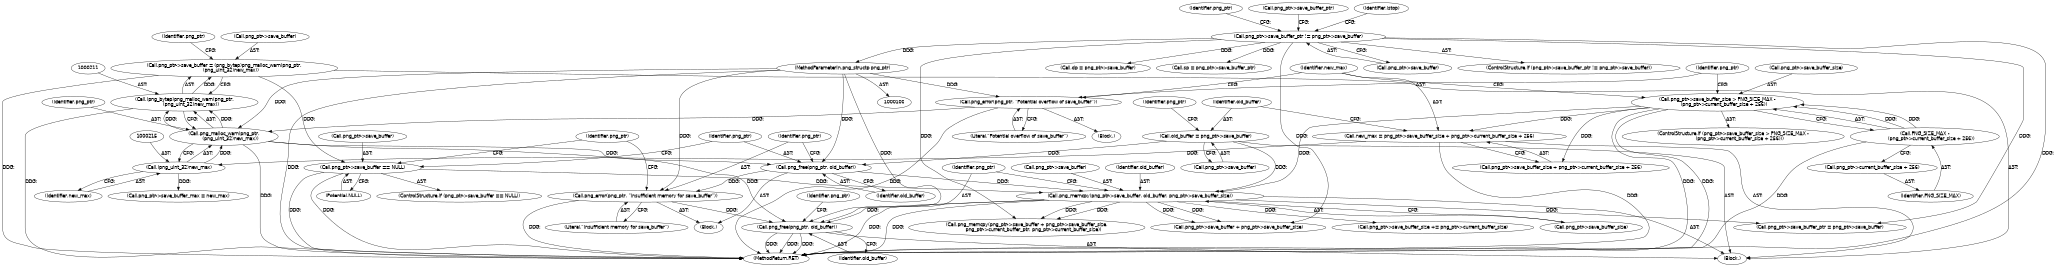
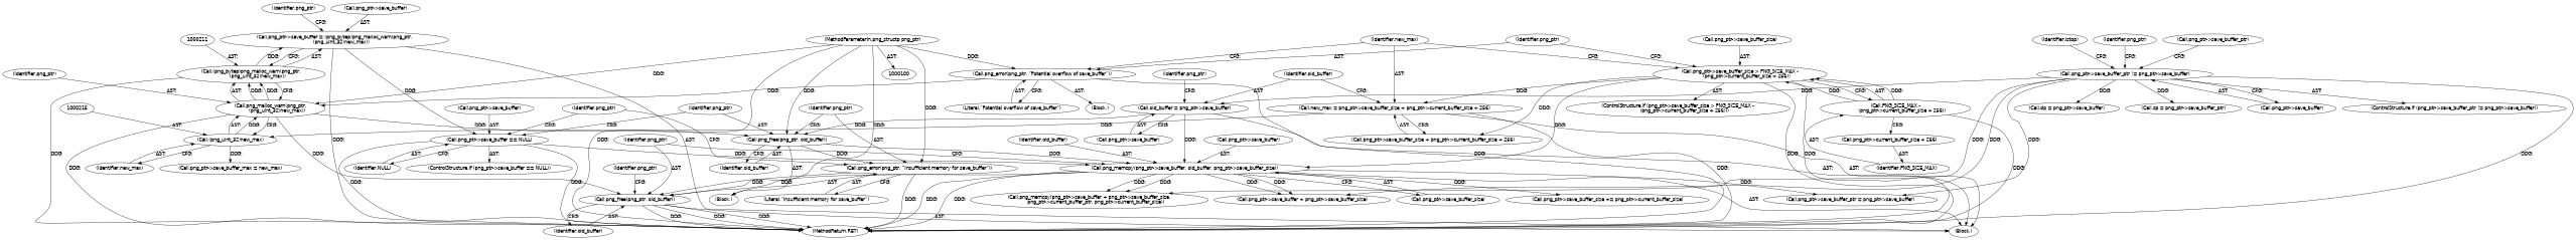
  digraph {
    fontname="DejaVu Sans"
    node [fontname="DejaVu Sans"]
    edge [fontname="DejaVu Sans"]
    n1 [label="(Call,png_free(png_ptr, old_buffer))"]
    n2 [label="(MethodReturn,RET)"]
    n3 [label="(Block,)"]
    n4 [label="(Identifier,old_buffer)"]
    n5 [label="(Call,png_error(png_ptr, \"Insufficient memory for save_buffer\"))"]
    n6 [label="(Block,)"]
    n7 [label="(Literal,\"Insufficient memory for save_buffer\")"]
    n8 [label="(Call,png_free(png_ptr, old_buffer))"]
    n9 [label="(Call,png_memcpy(png_ptr->save_buffer, old_buffer, png_ptr->save_buffer_size))"]
    n10 [label="(Identifier,old_buffer)"]
    n11 [label="(Call,png_memcpy(png_ptr->save_buffer + png_ptr->save_buffer_size,\n         png_ptr->current_buffer_ptr, png_ptr->current_buffer_size))"]
    n12 [label="(Call,png_ptr->save_buffer_ptr = png_ptr->save_buffer)"]
    n13 [label="(Call,png_ptr->save_buffer + png_ptr->save_buffer_size)"]
    n14 [label="(Call,png_ptr->save_buffer_size += png_ptr->current_buffer_size)"]
    n15 [label="(Call,png_ptr->save_buffer_size)"]
    n16 [label="(Call,png_malloc_warn(png_ptr,\n         (png_uint_32)new_max))"]
    n17 [label="(Call,(png_uint_32)new_max)"]
    n18 [label="(Call,(png_bytep)png_malloc_warn(png_ptr,\n         (png_uint_32)new_max))"]
    n19 [label="(Call,png_ptr->save_buffer_max = new_max)"]
    n20 [label="(Identifier,new_max)"]
    n21 [label="(Call,png_ptr->save_buffer = (png_bytep)png_malloc_warn(png_ptr,\n         (png_uint_32)new_max))"]
    n22 [label="(Call,png_error(png_ptr, \"Potential overflow of save_buffer\"))"]
    n23 [label="(Literal,\"Potential overflow of save_buffer\")"]
    n24 [label="(Block,)"]
    n25 [label="(MethodParameterIn,png_structp png_ptr)"]
    1000100
    n27 [label="(Call,new_max = png_ptr->save_buffer_size + png_ptr->current_buffer_size + 256)"]
    n28 [label="(Call,png_ptr->save_buffer_size + png_ptr->current_buffer_size + 256)"]
    n29 [label="(Call,png_ptr->save_buffer_size > PNG_SIZE_MAX -\n         (png_ptr->current_buffer_size + 256))"]
    n30 [label="(Call,PNG_SIZE_MAX -\n         (png_ptr->current_buffer_size + 256))"]
    n31 [label="(ControlStructure,if (png_ptr->save_buffer_size > PNG_SIZE_MAX -\n         (png_ptr->current_buffer_size + 256)))"]
    n32 [label="(Call,png_ptr->current_buffer_size + 256)"]
    n33 [label="(Identifier,PNG_SIZE_MAX)"]
    n34 [label="(Call,old_buffer = png_ptr->save_buffer)"]
    n35 [label="(Call,png_ptr->save_buffer)"]
    n36 [label="(Call,png_ptr->save_buffer_ptr != png_ptr->save_buffer)"]
    n37 [label="(Call,dp = png_ptr->save_buffer)"]
    n38 [label="(Call,sp = png_ptr->save_buffer_ptr)"]
    n39 [label="(Call,png_ptr->save_buffer)"]
    n40 [label="(ControlStructure,if (png_ptr->save_buffer_ptr != png_ptr->save_buffer))"]
    n41 [label="(Call,png_ptr->save_buffer == NULL)"]
    n42 [label="(ControlStructure,if (png_ptr->save_buffer == NULL))"]
-   n43 [label="(Potential,NULL)"]
+   n43 [label="(Identifier,NULL)"]
    n44 [label="(Identifier,png_ptr)"]
    n45 [label="(Identifier,png_ptr)"]
    n46 [label="(Call,png_ptr->save_buffer)"]
    n47 [label="(Identifier,new_max)"]
    n48 [label="(Identifier,png_ptr)"]
    n49 [label="(Call,png_ptr->save_buffer)"]
    n50 [label="(Identifier,png_ptr)"]
    n51 [label="(Identifier,png_ptr)"]
    n52 [label="(Call,png_ptr->save_buffer_size)"]
    n53 [label="(Identifier,png_ptr)"]
    n54 [label="(Call,png_ptr->save_buffer_ptr)"]
    n55 [label="(Identifier,old_buffer)"]
    n56 [label="(Identifier,istop)"]
    n57 [label="(Identifier,old_buffer)"]
    n58 [label="(Identifier,png_ptr)"]
    n59 [label="(Identifier,png_ptr)"]
    n60 [label="(Identifier,png_ptr)"]
    n61 [label="(Call,png_ptr->save_buffer)"]
    n62 [label="(Identifier,png_ptr)"]
    1000215
    1000211
    n1 -> n2 [label="DDG: "]
    n1 -> n2 [label="DDG: "]
    n1 -> n2 [label="DDG: "]
    n1 -> n3 [label="AST: "]
    n1 -> n4 [label="CFG: "]
    n4 -> n1 [label="AST: "]
    n5 -> n1 [label="DDG: "]
    n5 -> n2 [label="DDG: "]
    n5 -> n6 [label="AST: "]
    n5 -> n7 [label="CFG: "]
    n7 -> n5 [label="AST: "]
    n8 -> n5 [label="DDG: "]
    n8 -> n6 [label="AST: "]
    n8 -> n9 [label="DDG: "]
    n8 -> n10 [label="CFG: "]
    n9 -> n1 [label="DDG: "]
    n9 -> n2 [label="DDG: "]
    n9 -> n2 [label="DDG: "]
    n9 -> n3 [label="AST: "]
    n9 -> n11 [label="DDG: "]
    n9 -> n11 [label="DDG: "]
    n9 -> n12 [label="DDG: "]
    n9 -> n13 [label="DDG: "]
    n9 -> n13 [label="DDG: "]
    n9 -> n14 [label="DDG: "]
    n9 -> n15 [label="CFG: "]
    n10 -> n8 [label="AST: "]
    n15 -> n9 [label="AST: "]
    n16 -> n1 [label="DDG: "]
    n16 -> n2 [label="DDG: "]
    n16 -> n8 [label="DDG: "]
    n16 -> n17 [label="CFG: "]
    n16 -> n18 [label="AST: "]
    n16 -> n18 [label="DDG: "]
    n16 -> n18 [label="DDG: "]
    n17 -> n16 [label="AST: "]
    n17 -> n16 [label="DDG: "]
    n17 -> n19 [label="DDG: "]
    n17 -> n20 [label="CFG: "]
    n18 -> n2 [label="DDG: "]
    n18 -> n16 [label="CFG: "]
    n18 -> n21 [label="AST: "]
    n18 -> n21 [label="DDG: "]
    n20 -> n17 [label="AST: "]
    n21 -> n2 [label="DDG: "]
    n21 -> n3 [label="AST: "]
    n21 -> n18 [label="CFG: "]
    n21 -> n41 [label="DDG: "]
    n22 -> n2 [label="DDG: "]
    n22 -> n16 [label="DDG: "]
    n22 -> n23 [label="CFG: "]
    n22 -> n24 [label="AST: "]
    n23 -> n22 [label="AST: "]
    n25 -> n1 [label="DDG: "]
    n25 -> n2 [label="DDG: "]
    n25 -> n5 [label="DDG: "]
    n25 -> n8 [label="DDG: "]
    n25 -> n16 [label="DDG: "]
    n25 -> n22 [label="DDG: "]
    n25 -> 1000100 [label="AST: "]
    n27 -> n2 [label="DDG: "]
    n27 -> n3 [label="AST: "]
    n27 -> n17 [label="DDG: "]
    n27 -> n28 [label="CFG: "]
    n28 -> n27 [label="AST: "]
    n29 -> n2 [label="DDG: "]
    n29 -> n2 [label="DDG: "]
    n29 -> n9 [label="DDG: "]
    n29 -> n27 [label="DDG: "]
    n29 -> n28 [label="DDG: "]
    n29 -> n30 [label="CFG: "]
    n29 -> n31 [label="AST: "]
    n30 -> n2 [label="DDG: "]
    n30 -> n29 [label="AST: "]
    n30 -> n29 [label="DDG: "]
    n30 -> n29 [label="DDG: "]
    n30 -> n32 [label="CFG: "]
    n32 -> n33 [label="AST: "]
    n33 -> n30 [label="AST: "]
    n34 -> n3 [label="AST: "]
    n34 -> n8 [label="DDG: "]
    n34 -> n9 [label="DDG: "]
    n34 -> n35 [label="CFG: "]
    n35 -> n34 [label="AST: "]
    n36 -> n2 [label="DDG: "]
    n36 -> n11 [label="DDG: "]
    n36 -> n12 [label="DDG: "]
    n36 -> n13 [label="DDG: "]
-   n36 -> n25 [label="DDG: "]
+   n36 -> n34 [label="DDG: "]
    n36 -> n37 [label="DDG: "]
    n36 -> n38 [label="DDG: "]
    n36 -> n39 [label="CFG: "]
    n36 -> n40 [label="AST: "]
    n39 -> n36 [label="AST: "]
    n41 -> n2 [label="DDG: "]
    n41 -> n2 [label="DDG: "]
    n41 -> n9 [label="DDG: "]
    n41 -> n42 [label="AST: "]
    n41 -> n43 [label="CFG: "]
    n43 -> n41 [label="AST: "]
    n44 -> n1 [label="CFG: "]
    n45 -> n16 [label="AST: "]
    n46 -> n41 [label="AST: "]
    n47 -> n22 [label="CFG: "]
    n47 -> n27 [label="AST: "]
    n47 -> n29 [label="CFG: "]
    n48 -> n36 [label="CFG: "]
    n49 -> n9 [label="AST: "]
    n50 -> n21 [label="CFG: "]
    n51 -> n1 [label="AST: "]
    n51 -> n9 [label="CFG: "]
    n52 -> n29 [label="AST: "]
    n53 -> n22 [label="AST: "]
    n53 -> n29 [label="CFG: "]
    n54 -> n36 [label="CFG: "]
    n55 -> n9 [label="AST: "]
    n56 -> n36 [label="CFG: "]
    n57 -> n27 [label="CFG: "]
    n57 -> n34 [label="AST: "]
    n58 -> n8 [label="AST: "]
    n58 -> n41 [label="CFG: "]
    n59 -> n5 [label="AST: "]
    n59 -> n8 [label="CFG: "]
    n60 -> n34 [label="CFG: "]
    n61 -> n21 [label="AST: "]
    n62 -> n5 [label="CFG: "]
    n62 -> n41 [label="CFG: "]
    1000215 -> n17 [label="AST: "]
    1000211 -> n18 [label="AST: "]
  }
